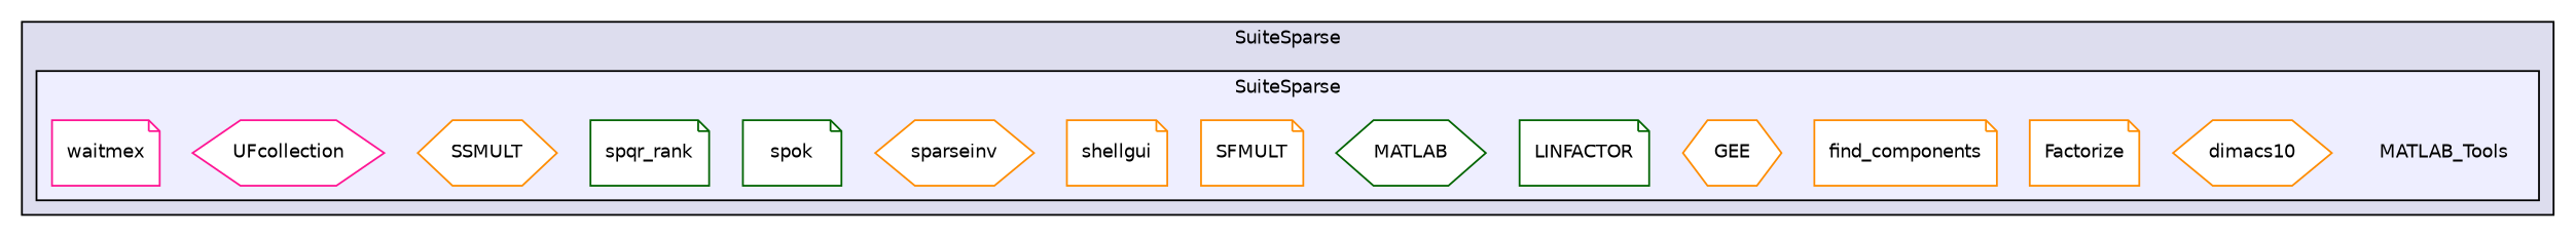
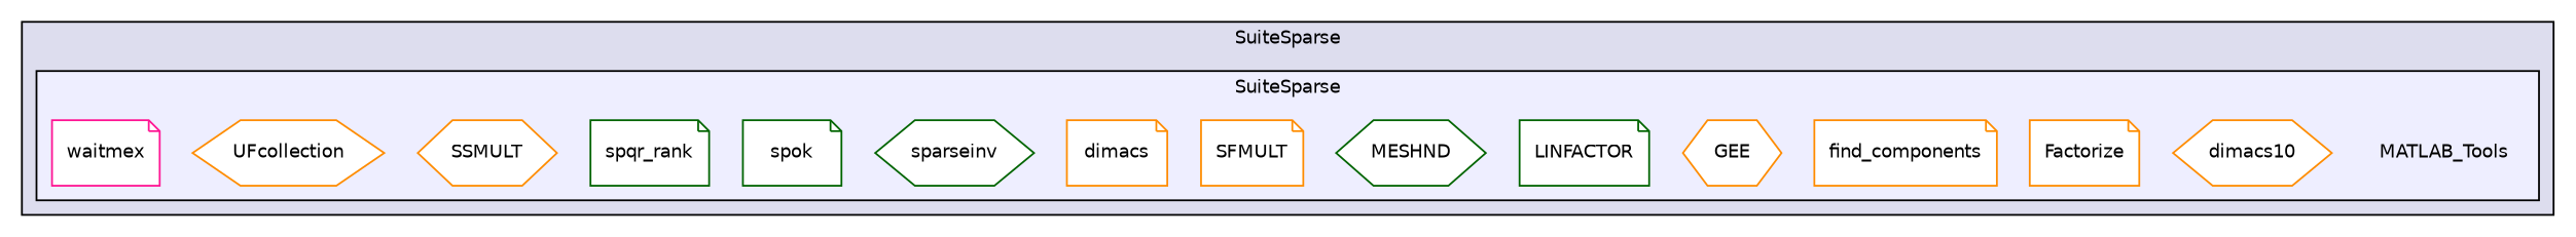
  digraph {
    compound=true
    node [fontname=Helvetica fontsize=10 shape=note color=darkorange fillcolor=white style=filled]
    n1 [label=MATLAB_Tools shape=plaintext color=deeppink fillcolor="" style=""]
    n2 [label=dimacs10 shape=hexagon]
    n3 [label=Factorize]
    n4 [label=find_components]
    n5 [label=GEE shape=hexagon]
    n6 [color=darkgreen label=LINFACTOR]
-   n7 [color=darkgreen label=MATLAB shape=hexagon]
+   n7 [color=darkgreen label=MESHND shape=hexagon]
    n8 [label=SFMULT]
-   n9 [label=shellgui]
-   n10 [label=sparseinv shape=hexagon]
+   n9 [label=dimacs]
+   n10 [color=darkgreen label=sparseinv shape=hexagon]
    n11 [color=darkgreen label=spok]
    n12 [color=darkgreen label=spqr_rank]
    n13 [label=SSMULT shape=hexagon]
-   n14 [color=deeppink label=UFcollection shape=hexagon]
+   n14 [label=UFcollection shape=hexagon]
    n15 [color=deeppink label=waitmex]
    subgraph cluster_1 {
      bgcolor="#ddddee"
      fontname=Helvetica
      fontsize=10
      label=SuiteSparse
      pencolor=black
      subgraph cluster_2 {
        bgcolor="#eeeeff"
        fontname=Helvetica
        fontsize=10
        pencolor=black
        n1
        n2
        n3
        n4
        n5
        n6
        n7
        n8
        n9
        n10
        n11
        n12
        n13
        n14
        n15
      }
    }
  }
